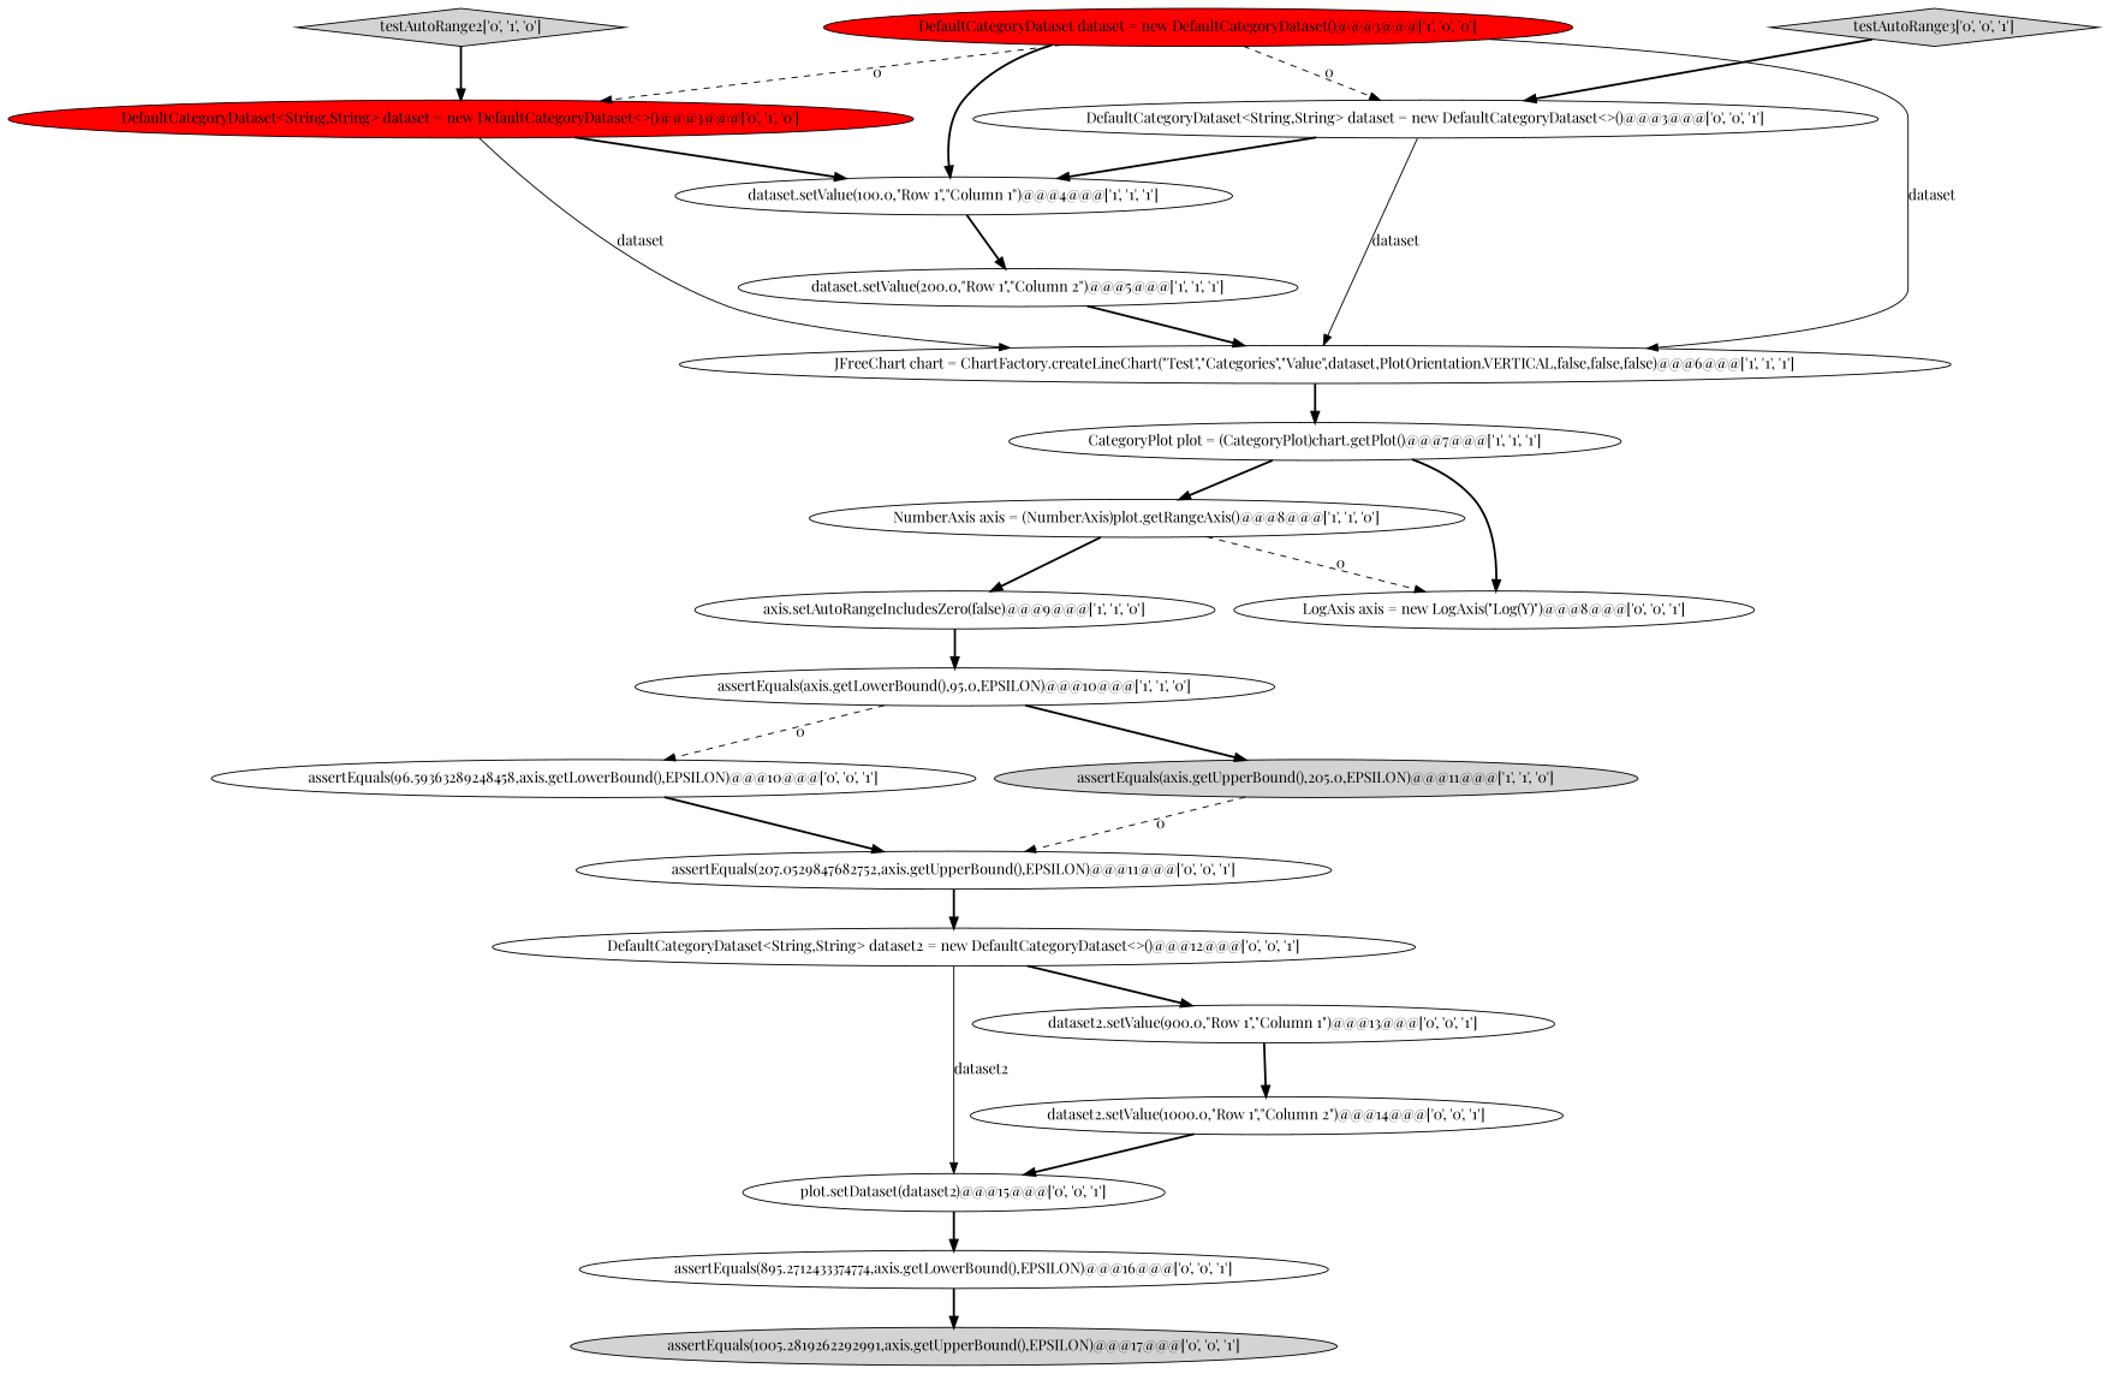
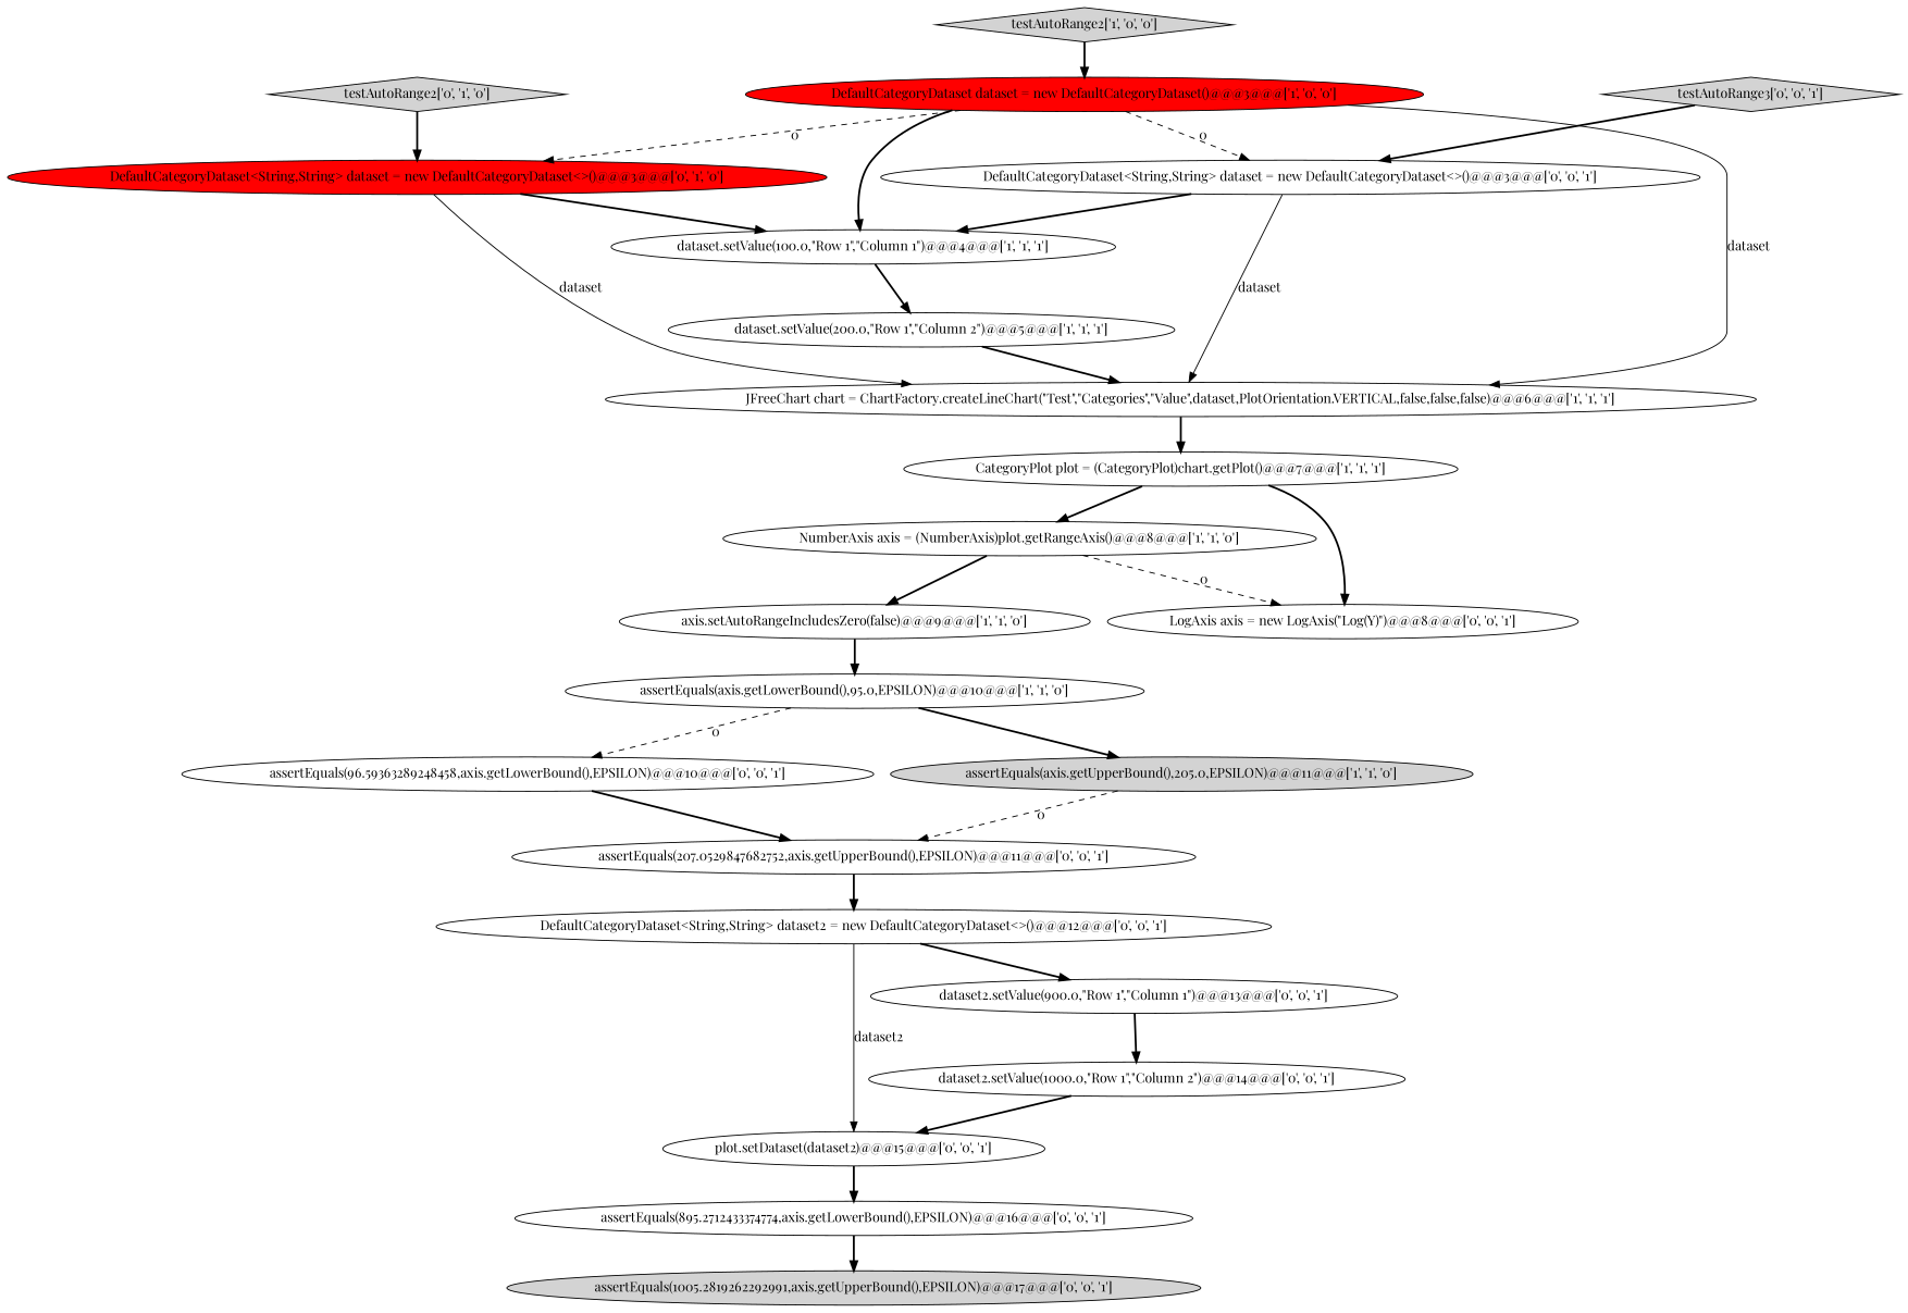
  digraph {
    fontname="Playfair Display"
    node [fillcolor=white fontname="Playfair Display" shape=ellipse style=filled]
    edge [fontname="Playfair Display" style=bold]
    n1 [label="axis.setAutoRangeIncludesZero(false)@@@9@@@['1', '1', '0']"]
    n2 [label="assertEquals(axis.getLowerBound(),95.0,EPSILON)@@@10@@@['1', '1', '0']"]
    n3 [label="assertEquals(96.59363289248458,axis.getLowerBound(),EPSILON)@@@10@@@['0', '0', '1']"]
    n4 [fillcolor=lightgray label="assertEquals(axis.getUpperBound(),205.0,EPSILON)@@@11@@@['1', '1', '0']"]
    n5 [fillcolor=lightgray label="assertEquals(1005.2819262292991,axis.getUpperBound(),EPSILON)@@@17@@@['0', '0', '1']"]
    n6 [label="assertEquals(207.0529847682752,axis.getUpperBound(),EPSILON)@@@11@@@['0', '0', '1']"]
    n7 [label="DefaultCategoryDataset<String,String> dataset2 = new DefaultCategoryDataset<>()@@@12@@@['0', '0', '1']"]
    n8 [label="assertEquals(895.2712433374774,axis.getLowerBound(),EPSILON)@@@16@@@['0', '0', '1']"]
    n9 [label="dataset2.setValue(900.0,\"Row 1\",\"Column 1\")@@@13@@@['0', '0', '1']"]
    n10 [label="dataset2.setValue(1000.0,\"Row 1\",\"Column 2\")@@@14@@@['0', '0', '1']"]
    n11 [label="plot.setDataset(dataset2)@@@15@@@['0', '0', '1']"]
    n12 [label="LogAxis axis = new LogAxis(\"Log(Y)\")@@@8@@@['0', '0', '1']"]
    n13 [fillcolor=red label="DefaultCategoryDataset<String,String> dataset = new DefaultCategoryDataset<>()@@@3@@@['0', '1', '0']"]
    n14 [label="dataset.setValue(100.0,\"Row 1\",\"Column 1\")@@@4@@@['1', '1', '1']"]
    n15 [label="JFreeChart chart = ChartFactory.createLineChart(\"Test\",\"Categories\",\"Value\",dataset,PlotOrientation.VERTICAL,false,false,false)@@@6@@@['1', '1', '1']"]
    n16 [label="dataset.setValue(200.0,\"Row 1\",\"Column 2\")@@@5@@@['1', '1', '1']"]
    n17 [label="CategoryPlot plot = (CategoryPlot)chart.getPlot()@@@7@@@['1', '1', '1']"]
    n18 [fillcolor=lightgray label="testAutoRange2['0', '1', '0']" shape=diamond]
    n19 [fillcolor=lightgray label="testAutoRange3['0', '0', '1']" shape=diamond]
    n20 [label="DefaultCategoryDataset<String,String> dataset = new DefaultCategoryDataset<>()@@@3@@@['0', '0', '1']"]
+   n21 [fillcolor=lightgray label="testAutoRange2['1', '0', '0']" shape=diamond]
    n22 [fillcolor=red label="DefaultCategoryDataset dataset = new DefaultCategoryDataset()@@@3@@@['1', '0', '0']"]
    n23 [label="NumberAxis axis = (NumberAxis)plot.getRangeAxis()@@@8@@@['1', '1', '0']"]
    n1 -> n2
    n2 -> n3 [label=0 style=dashed]
    n2 -> n4
    n3 -> n6
    n4 -> n6 [label=0 style=dashed]
    n6 -> n7
    n7 -> n9
    n7 -> n11 [label=dataset2 style=solid]
    n8 -> n5
    n9 -> n10
    n10 -> n11
    n11 -> n8
    n13 -> n14
    n13 -> n15 [label=dataset style=solid]
    n14 -> n16
    n15 -> n17
    n16 -> n15
    n17 -> n12
    n17 -> n23
    n18 -> n13
    n19 -> n20
    n20 -> n14
    n20 -> n15 [label=dataset style=solid]
+   n21 -> n22
    n22 -> n13 [label=0 style=dashed]
    n22 -> n14
    n22 -> n15 [label=dataset style=solid]
    n22 -> n20 [label=0 style=dashed]
    n23 -> n1
    n23 -> n12 [label=0 style=dashed]
  }
